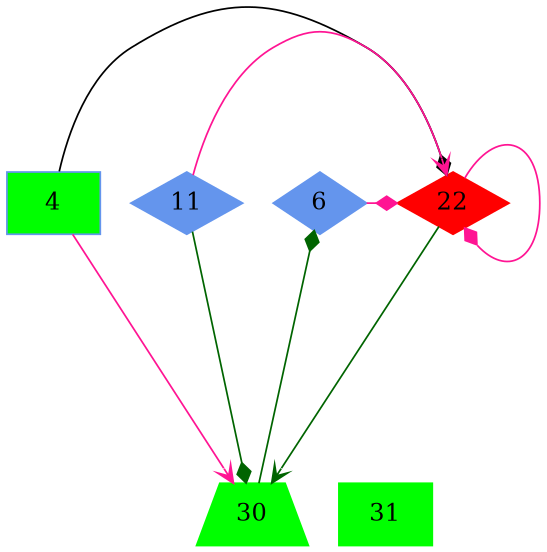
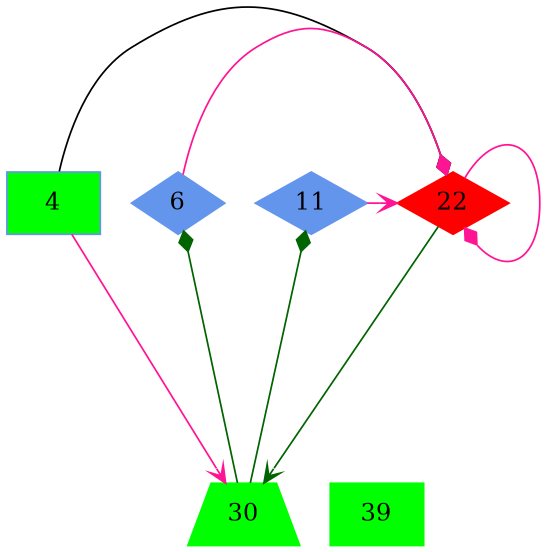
  digraph {
    ranksep=2.0
    node [color=cornflowerblue shape=diamond style=filled]
    edge [arrowhead=diamond color=deeppink]
    4 [fillcolor=green shape=box]
    6
    11
    22 [color=red]
    30 [color=green shape=trapezium]
-   31 [color=green shape=box]
+   31 [color=green shape=box label=39]
    subgraph sub_1 {
      rank=same
      4
      6
      11
      22
    }
    subgraph sub_2 {
      rank=same
    }
    subgraph sub_3 {
      rank=same
      30
      31
    }
    4 -> 22 [color=black]
    4 -> 30 [arrowhead=vee]
    6 -> 22
    11 -> 22 [arrowhead=vee]
-   11 -> 30 [color=darkgreen]
+   30 -> 11 [color=darkgreen]
    22 -> 22
    22 -> 30 [arrowhead=vee color=darkgreen]
    30 -> 6 [color=darkgreen]
  }
